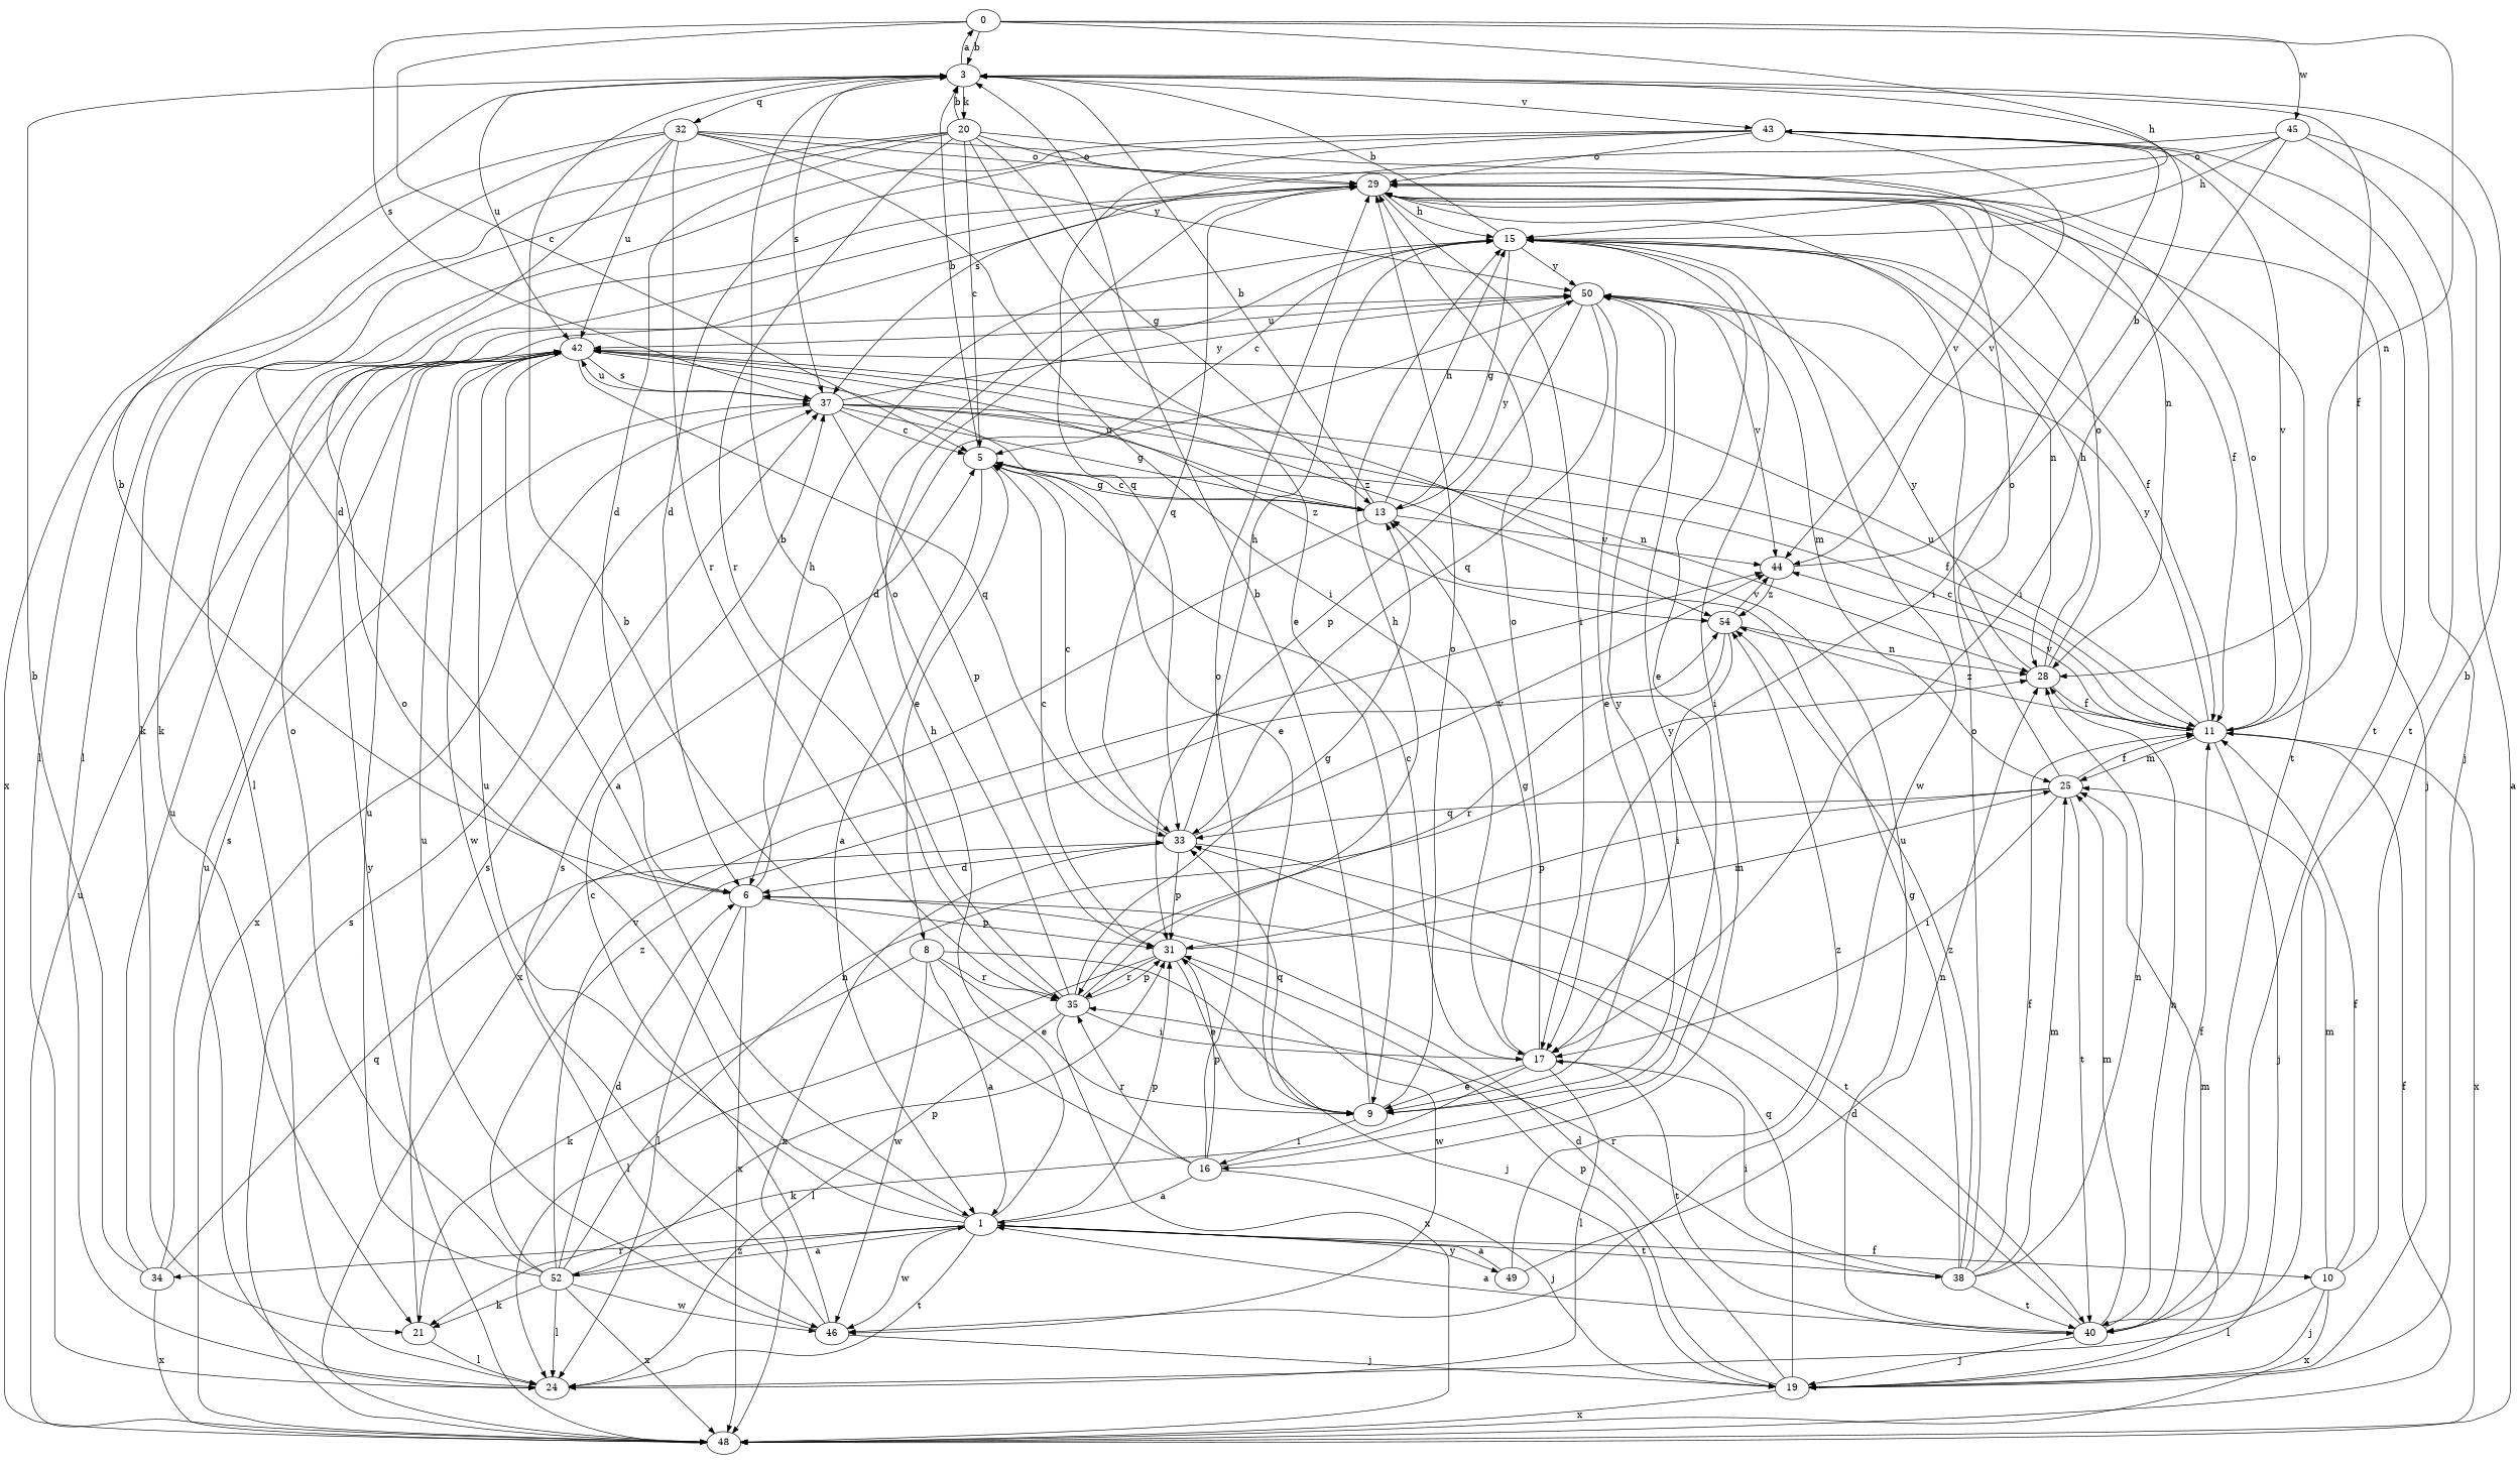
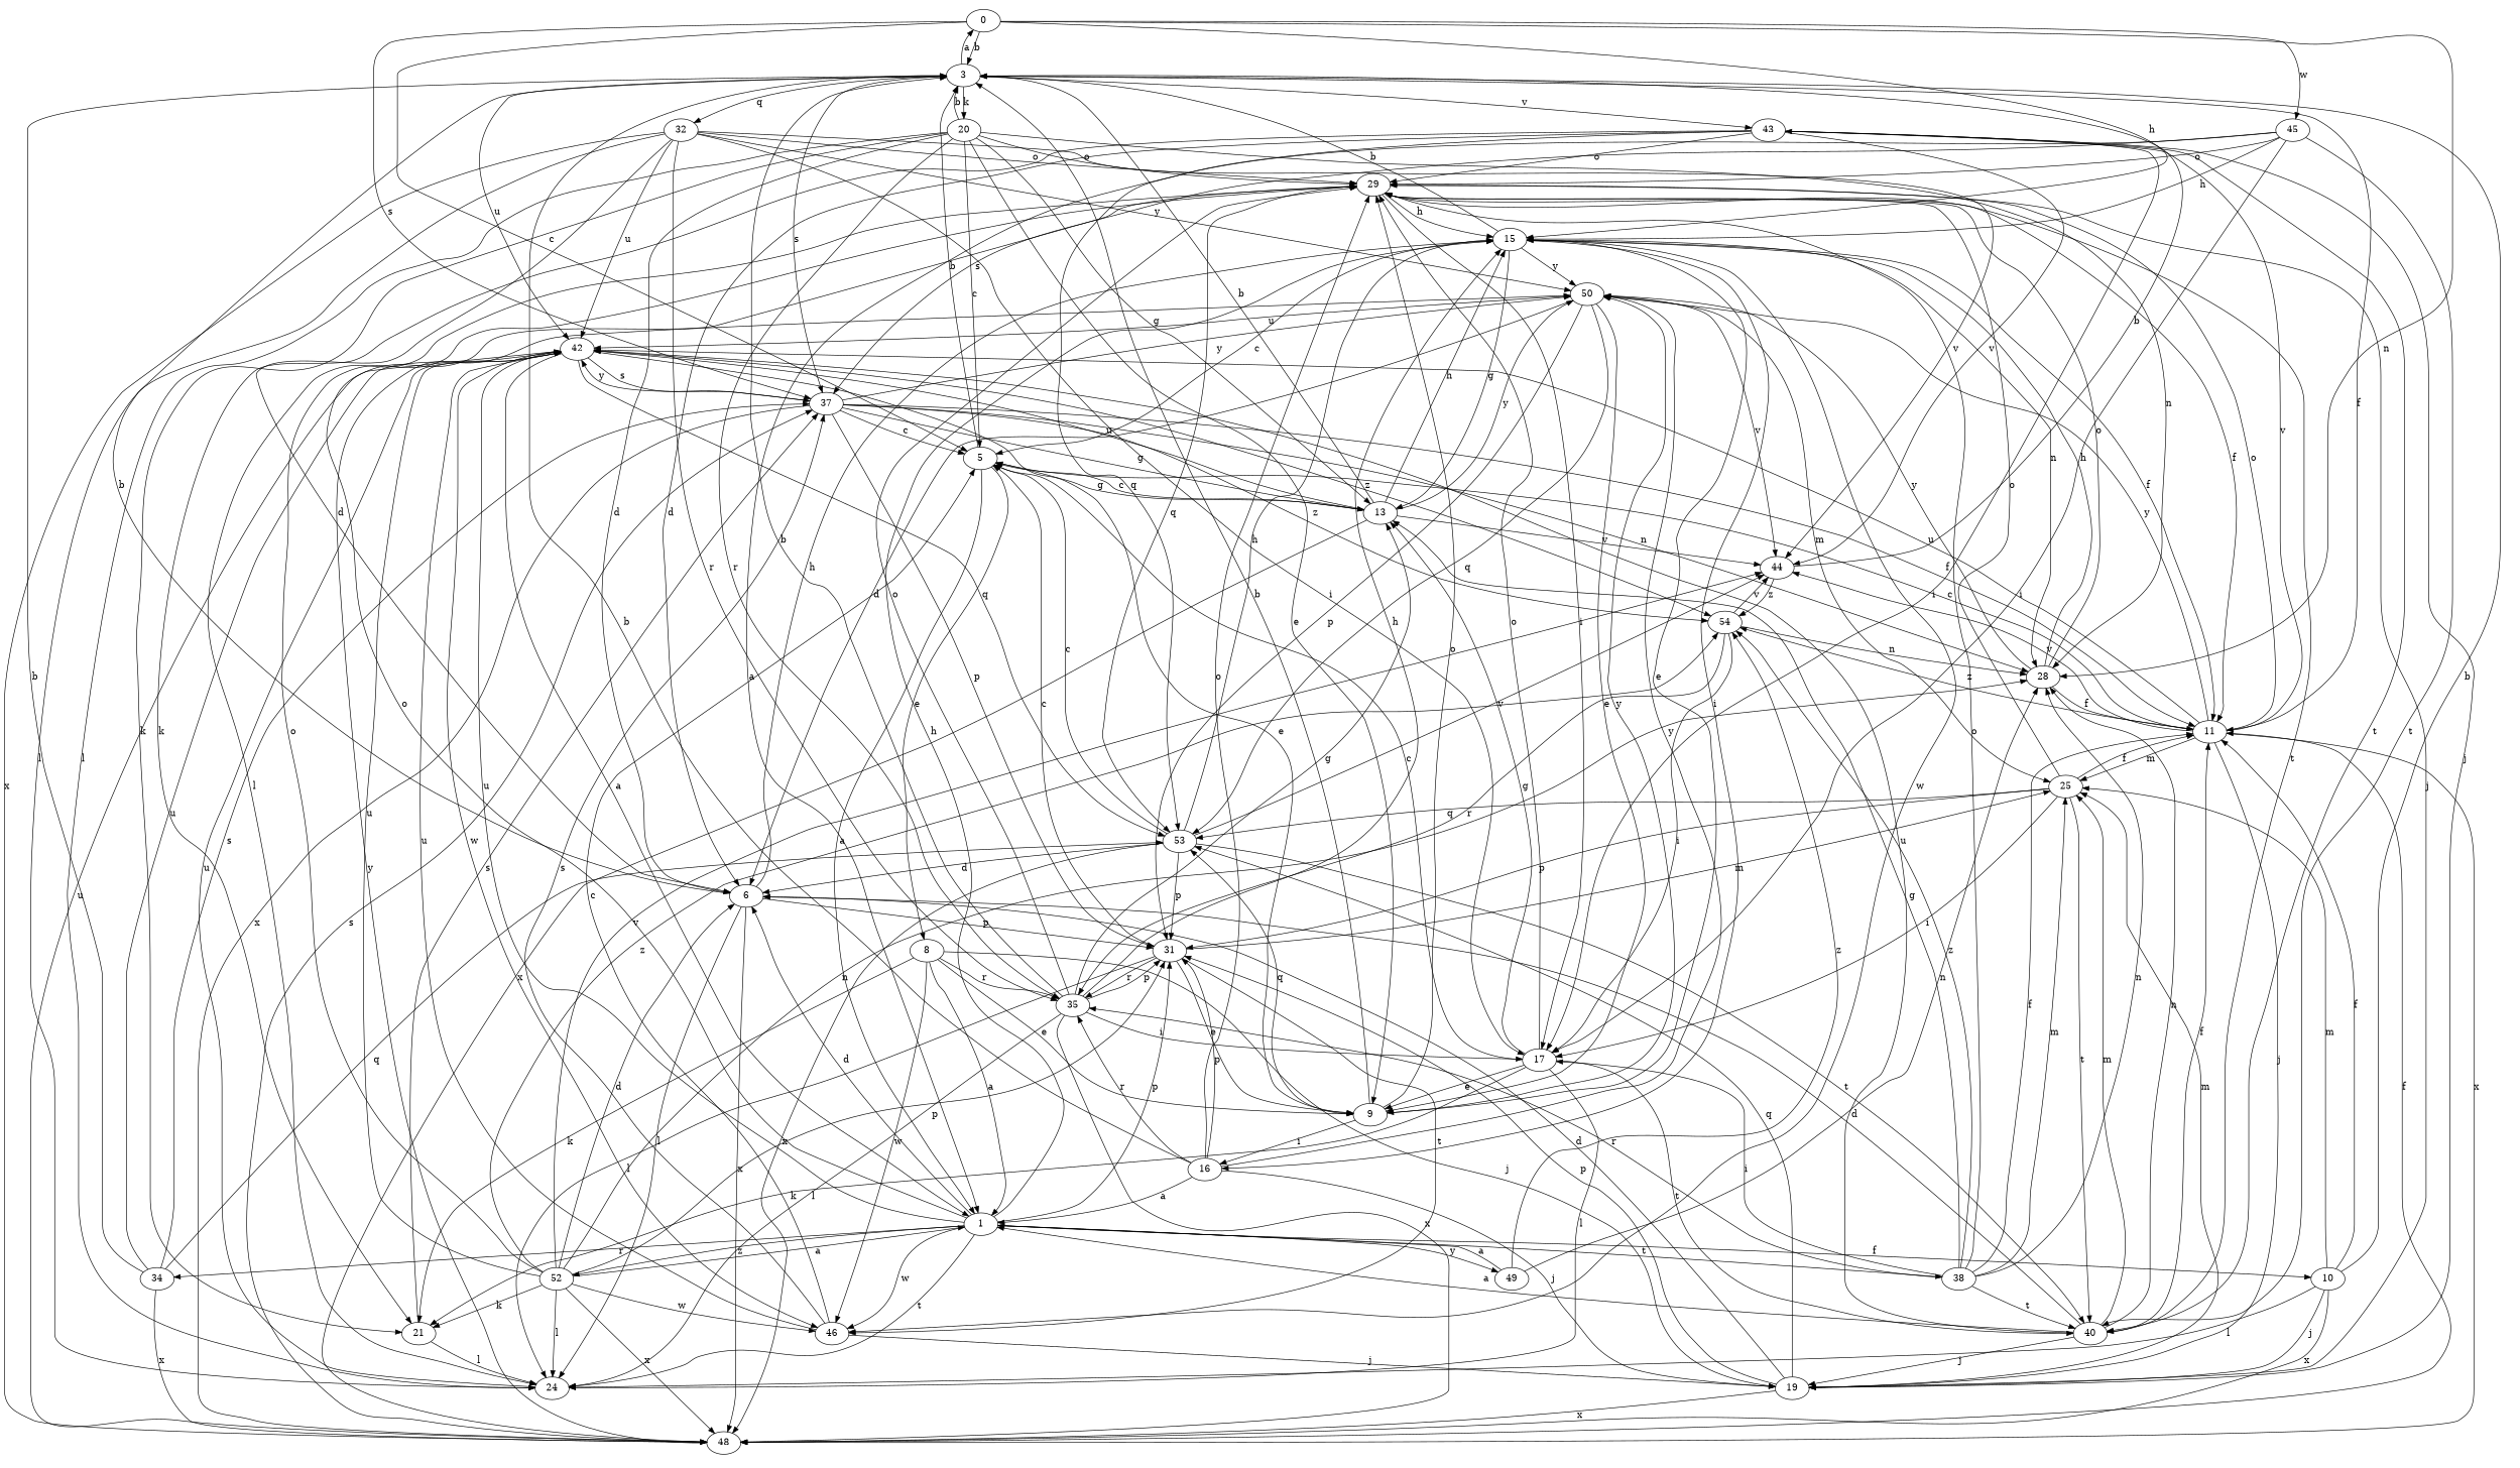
  strict digraph {
    0
    3
    5
    15
    28
    37
    45
    42
    11
    20
    32
    43
    1
    8
    13
    46
    9
    16
    50
    29
    31
    48
    54
    17
    40
    6
    10
    24
    34
    38
    49
    52
    19
    25
-   33
+   33 [label=53]
    35
    21
    44
    0 -> 3 [label=b]
    0 -> 5 [label=c]
    0 -> 15 [label=h]
    0 -> 28 [label=n]
    0 -> 37 [label=s]
    0 -> 45 [label=w]
    3 -> 0 [label=a]
    3 -> 37 [label=s]
    3 -> 42 [label=u]
    3 -> 11 [label=f]
    3 -> 20 [label=k]
    3 -> 32 [label=q]
    3 -> 43 [label=v]
    5 -> 3 [label=b]
    5 -> 1 [label=a]
    5 -> 8 [label=e]
    5 -> 13 [label=g]
    15 -> 3 [label=b]
    15 -> 5 [label=c]
    15 -> 28 [label=n]
    15 -> 11 [label=f]
    15 -> 13 [label=g]
    15 -> 46 [label=w]
    15 -> 9 [label=e]
    15 -> 16 [label=i]
    15 -> 50 [label=y]
    28 -> 15 [label=h]
    28 -> 11 [label=f]
    28 -> 50 [label=y]
    28 -> 29 [label=o]
    37 -> 5 [label=c]
    37 -> 28 [label=n]
-   37 -> 42 [label=u]
+   37 -> 42 [label=y]
    37 -> 11 [label=f]
    37 -> 13 [label=g]
    37 -> 50 [label=y]
    37 -> 31 [label=p]
    37 -> 48 [label=x]
    37 -> 54 [label=z]
    45 -> 15 [label=h]
    45 -> 37 [label=s]
-   45 -> 48 [label=a]
+   45 -> 1 [label=a]
    45 -> 29 [label=o]
    45 -> 17 [label=i]
    45 -> 40 [label=t]
    42 -> 37 [label=s]
    42 -> 1 [label=a]
    42 -> 46 [label=w]
    42 -> 9 [label=e]
    42 -> 54 [label=z]
    42 -> 33 [label=q]
    11 -> 5 [label=c]
    11 -> 42 [label=u]
    11 -> 43 [label=v]
    11 -> 50 [label=y]
    11 -> 29 [label=o]
    11 -> 48 [label=x]
    11 -> 54 [label=z]
    11 -> 19 [label=j]
    11 -> 25 [label=m]
    11 -> 44 [label=v]
    20 -> 3 [label=b]
    20 -> 5 [label=c]
    20 -> 28 [label=n]
    20 -> 13 [label=g]
    20 -> 9 [label=e]
    20 -> 29 [label=o]
    20 -> 6 [label=d]
    20 -> 24 [label=l]
    20 -> 35 [label=r]
    20 -> 21 [label=k]
    32 -> 42 [label=u]
    32 -> 50 [label=y]
    32 -> 29 [label=o]
    32 -> 48 [label=x]
    32 -> 17 [label=i]
    32 -> 6 [label=d]
    32 -> 24 [label=l]
    32 -> 35 [label=r]
    32 -> 44 [label=v]
    43 -> 29 [label=o]
    43 -> 17 [label=i]
    43 -> 40 [label=t]
    43 -> 6 [label=d]
    43 -> 19 [label=j]
    43 -> 33 [label=q]
    43 -> 21 [label=k]
    43 -> 44 [label=v]
    1 -> 15 [label=h]
    1 -> 42 [label=u]
    1 -> 46 [label=w]
    1 -> 29 [label=o]
    1 -> 31 [label=p]
+   1 -> 6 [label=d]
    1 -> 10 [label=f]
    1 -> 24 [label=t]
    1 -> 34 [label=r]
    1 -> 38 [label=t]
    1 -> 49 [label=y]
    1 -> 52 [label=z]
    8 -> 1 [label=a]
    8 -> 46 [label=w]
    8 -> 9 [label=e]
    8 -> 19 [label=j]
    8 -> 35 [label=r]
    8 -> 21 [label=k]
    13 -> 3 [label=b]
    13 -> 5 [label=c]
    13 -> 15 [label=h]
    13 -> 42 [label=u]
    13 -> 50 [label=y]
    13 -> 48 [label=x]
    13 -> 44 [label=v]
    46 -> 5 [label=c]
    46 -> 37 [label=s]
    46 -> 42 [label=u]
    46 -> 19 [label=j]
    9 -> 3 [label=b]
    9 -> 16 [label=i]
    9 -> 50 [label=y]
    9 -> 29 [label=o]
    9 -> 33 [label=q]
    16 -> 3 [label=b]
    16 -> 1 [label=a]
    16 -> 50 [label=y]
    16 -> 29 [label=o]
    16 -> 31 [label=p]
    16 -> 19 [label=j]
    16 -> 35 [label=r]
    50 -> 42 [label=u]
    50 -> 9 [label=e]
    50 -> 31 [label=p]
    50 -> 6 [label=d]
    50 -> 25 [label=m]
    50 -> 33 [label=q]
    50 -> 44 [label=v]
    29 -> 15 [label=h]
    29 -> 11 [label=f]
    29 -> 17 [label=i]
    29 -> 40 [label=t]
    29 -> 24 [label=l]
    29 -> 19 [label=j]
    29 -> 33 [label=q]
    31 -> 5 [label=c]
-   31 -> 46 [label=w]
+   31 -> 46 [label=t]
    31 -> 9 [label=e]
    31 -> 24 [label=l]
    31 -> 25 [label=m]
    31 -> 35 [label=r]
    48 -> 37 [label=s]
    48 -> 42 [label=u]
    48 -> 11 [label=f]
    48 -> 50 [label=y]
    54 -> 28 [label=n]
    54 -> 17 [label=i]
    54 -> 35 [label=r]
    54 -> 44 [label=v]
    17 -> 5 [label=c]
    17 -> 13 [label=g]
    17 -> 9 [label=e]
    17 -> 29 [label=o]
    17 -> 40 [label=t]
    17 -> 24 [label=l]
    17 -> 21 [label=k]
    40 -> 28 [label=n]
    40 -> 42 [label=u]
    40 -> 11 [label=f]
    40 -> 1 [label=a]
    40 -> 6 [label=d]
    40 -> 19 [label=j]
    40 -> 25 [label=m]
    6 -> 3 [label=b]
    6 -> 15 [label=h]
    6 -> 31 [label=p]
    6 -> 48 [label=x]
    6 -> 24 [label=l]
    10 -> 3 [label=b]
    10 -> 11 [label=f]
    10 -> 48 [label=x]
    10 -> 24 [label=l]
    10 -> 19 [label=j]
    10 -> 25 [label=m]
    24 -> 42 [label=u]
    34 -> 3 [label=b]
    34 -> 37 [label=s]
    34 -> 42 [label=u]
    34 -> 48 [label=x]
    34 -> 33 [label=q]
    38 -> 28 [label=n]
    38 -> 11 [label=f]
    38 -> 13 [label=g]
    38 -> 29 [label=o]
    38 -> 54 [label=z]
    38 -> 17 [label=i]
    38 -> 40 [label=t]
    38 -> 25 [label=m]
    38 -> 35 [label=r]
    49 -> 28 [label=n]
    49 -> 1 [label=a]
    49 -> 54 [label=z]
    52 -> 28 [label=n]
    52 -> 42 [label=u]
    52 -> 1 [label=a]
    52 -> 46 [label=w]
    52 -> 29 [label=o]
    52 -> 31 [label=p]
    52 -> 48 [label=x]
    52 -> 54 [label=z]
    52 -> 6 [label=d]
    52 -> 24 [label=l]
    52 -> 21 [label=k]
    52 -> 44 [label=v]
    19 -> 31 [label=p]
    19 -> 48 [label=x]
    19 -> 6 [label=d]
    19 -> 25 [label=m]
    19 -> 33 [label=q]
    25 -> 11 [label=f]
    25 -> 29 [label=o]
    25 -> 31 [label=p]
    25 -> 17 [label=i]
    25 -> 40 [label=t]
    25 -> 33 [label=q]
    33 -> 5 [label=c]
    33 -> 15 [label=h]
    33 -> 31 [label=p]
    33 -> 48 [label=x]
    33 -> 40 [label=t]
    33 -> 6 [label=d]
    33 -> 44 [label=v]
    35 -> 3 [label=b]
    35 -> 15 [label=h]
    35 -> 13 [label=g]
    35 -> 29 [label=o]
    35 -> 31 [label=p]
    35 -> 48 [label=x]
    35 -> 17 [label=i]
    35 -> 24 [label=l]
    21 -> 37 [label=s]
    21 -> 24 [label=l]
    44 -> 3 [label=b]
    44 -> 54 [label=z]
  }
